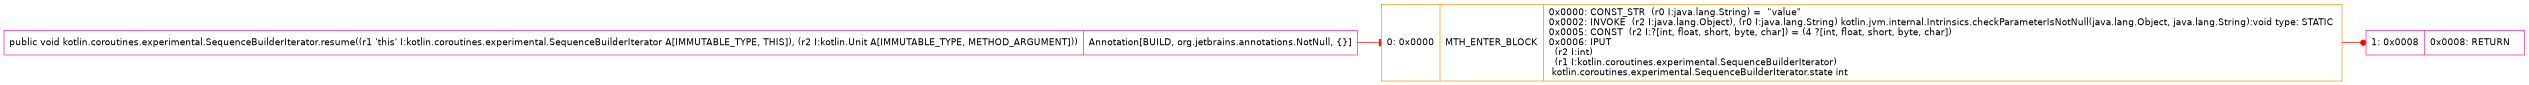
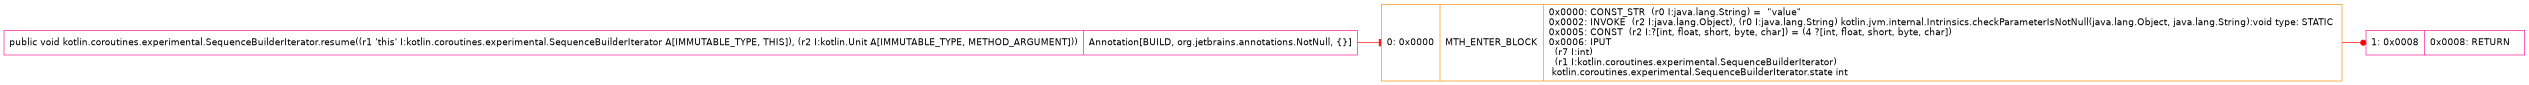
  digraph {
    rankdir=LR
    fontname="DejaVu Sans"
    node [shape=record color=deeppink fontname="DejaVu Sans"]
    edge [color=red fontname="DejaVu Sans"]
-   n1 [label="{0\:\ 0x0000|MTH_ENTER_BLOCK\l|0x0000: CONST_STR  (r0 I:java.lang.String) =  \"value\" \l0x0002: INVOKE  (r2 I:java.lang.Object), (r0 I:java.lang.String) kotlin.jvm.internal.Intrinsics.checkParameterIsNotNull(java.lang.Object, java.lang.String):void type: STATIC \l0x0005: CONST  (r2 I:?[int, float, short, byte, char]) = (4 ?[int, float, short, byte, char]) \l0x0006: IPUT  \l  (r2 I:int)\l  (r1 I:kotlin.coroutines.experimental.SequenceBuilderIterator)\l kotlin.coroutines.experimental.SequenceBuilderIterator.state int \l}" color=darkorange]
+   n1 [label="{0\:\ 0x0000|MTH_ENTER_BLOCK\l|0x0000: CONST_STR  (r0 I:java.lang.String) =  \"value\" \l0x0002: INVOKE  (r2 I:java.lang.Object), (r0 I:java.lang.String) kotlin.jvm.internal.Intrinsics.checkParameterIsNotNull(java.lang.Object, java.lang.String):void type: STATIC \l0x0005: CONST  (r2 I:?[int, float, short, byte, char]) = (4 ?[int, float, short, byte, char]) \l0x0006: IPUT  \l  (r7 I:int)\l  (r1 I:kotlin.coroutines.experimental.SequenceBuilderIterator)\l kotlin.coroutines.experimental.SequenceBuilderIterator.state int \l}" color=darkorange]
    n2 [label="{1\:\ 0x0008|0x0008: RETURN   \l}"]
    n3 [label="{public void kotlin.coroutines.experimental.SequenceBuilderIterator.resume((r1 'this' I:kotlin.coroutines.experimental.SequenceBuilderIterator A[IMMUTABLE_TYPE, THIS]), (r2 I:kotlin.Unit A[IMMUTABLE_TYPE, METHOD_ARGUMENT]))  | Annotation[BUILD, org.jetbrains.annotations.NotNull, \{\}]\l}"]
    n1 -> n2 [arrowhead=dot]
    n3 -> n1 [arrowhead=tee]
  }
